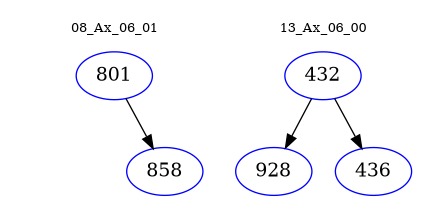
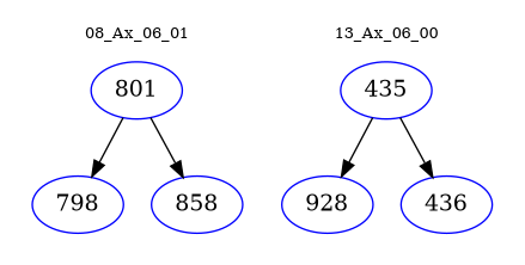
  digraph {
    fontname="DejaVu Serif"
    node [color=blue fontname="DejaVu Serif"]
    edge [color=black fontname="DejaVu Serif"]
    n1 [label=801]
+   n2 [label=798]
    n3 [label=858]
-   n4 [label=432]
+   n4 [label=435]
    n5 [label=928]
    n6 [label=436]
    subgraph cluster_1 {
      color=white
      fontsize=10
      label="08_Ax_06_01"
      n1
+     n2
      n3
    }
    subgraph cluster_2 {
      color=white
      fontsize=10
      label="13_Ax_06_00"
      n4
      n5
      n6
    }
+   n1 -> n2
    n1 -> n3
    n4 -> n5
    n4 -> n6
  }
